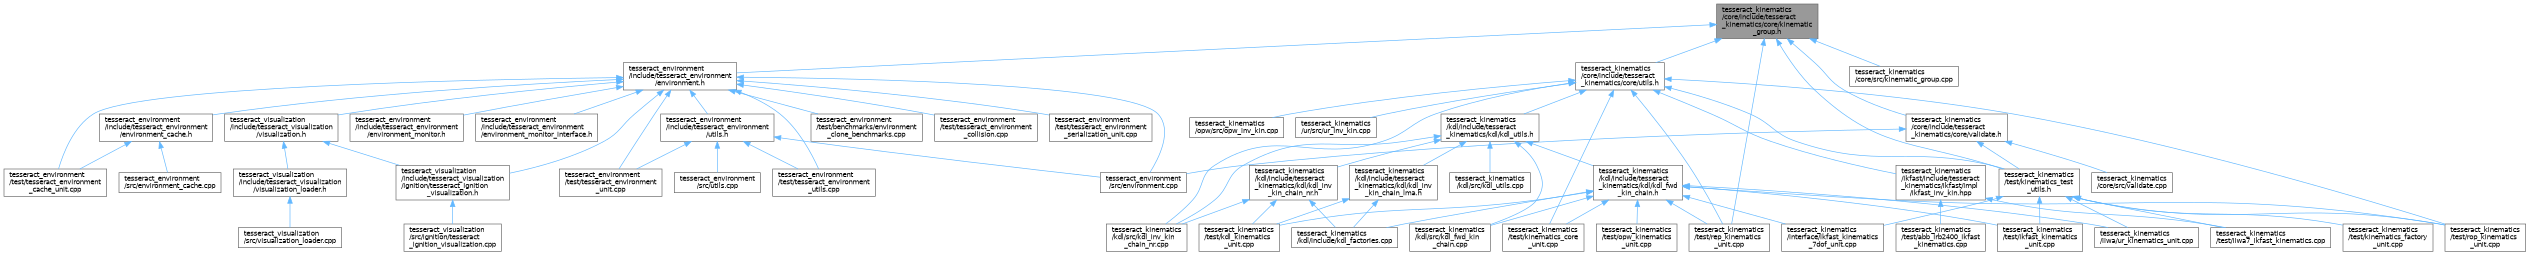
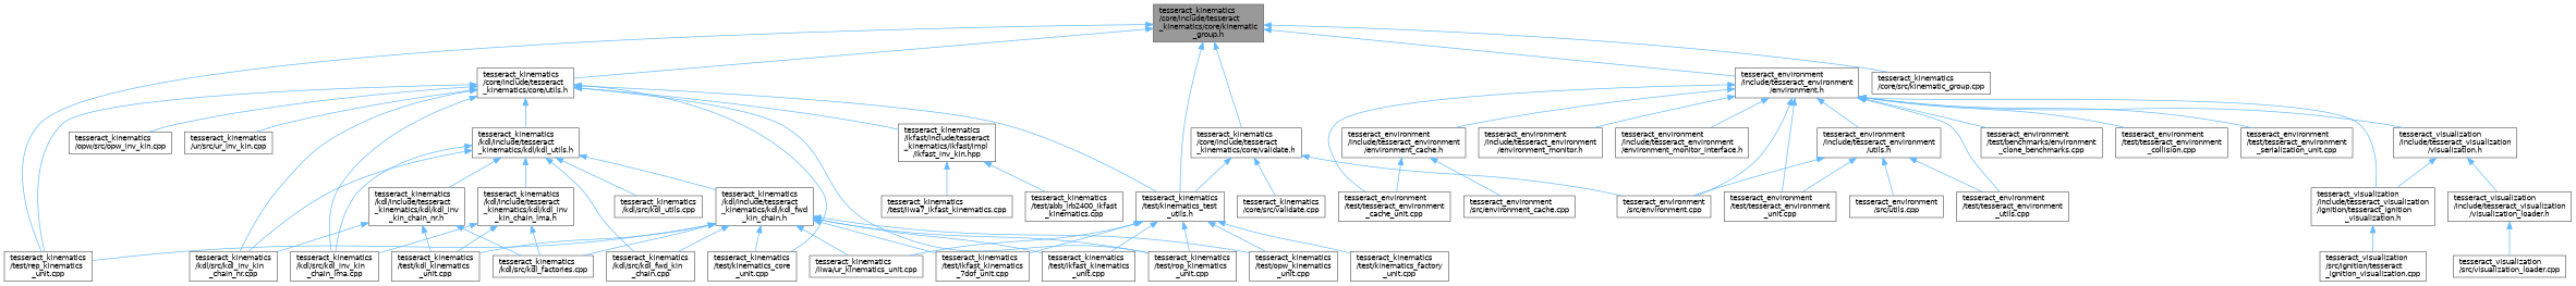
  digraph {
    node [color=grey40 fillcolor=white fontname=Helvetica fontsize=10 shape=box style=filled]
    edge [color=steelblue1 dir=back fontname=Helvetica fontsize=10 labelfontname=Helvetica labelfontsize=10 style=solid]
    n1 [color=gray40 fillcolor=grey60 fontcolor=black height=0.2 label="tesseract_kinematics\l/core/include/tesseract\l_kinematics/core/kinematic\l_group.h" width=0.4]
    n2 [height=0.2 label="tesseract_environment\l/include/tesseract_environment\l/environment.h" width=0.4]
    n3 [height=0.2 label="tesseract_kinematics\l/core/include/tesseract\l_kinematics/core/utils.h" width=0.4]
    n4 [height=0.2 label="tesseract_kinematics\l/test/rep_kinematics\l_unit.cpp" width=0.4]
    n5 [height=0.2 label="tesseract_kinematics\l/test/kinematics_test\l_utils.h" width=0.4]
    n6 [height=0.2 label="tesseract_kinematics\l/core/include/tesseract\l_kinematics/core/validate.h" width=0.4]
    n7 [height=0.2 label="tesseract_kinematics\l/core/src/kinematic_group.cpp" width=0.4]
    n8 [height=0.2 label="tesseract_environment\l/include/tesseract_environment\l/environment_cache.h" width=0.4]
    n9 [height=0.2 label="tesseract_environment\l/test/tesseract_environment\l_cache_unit.cpp" width=0.4]
    n10 [height=0.2 label="tesseract_environment\l/include/tesseract_environment\l/environment_monitor.h" width=0.4]
    n11 [height=0.2 label="tesseract_environment\l/include/tesseract_environment\l/environment_monitor_interface.h" width=0.4]
    n12 [height=0.2 label="tesseract_environment\l/include/tesseract_environment\l/utils.h" width=0.4]
    n13 [height=0.2 label="tesseract_environment\l/src/environment.cpp" width=0.4]
    n14 [height=0.2 label="tesseract_environment\l/test/tesseract_environment\l_unit.cpp" width=0.4]
    n15 [height=0.2 label="tesseract_environment\l/test/tesseract_environment\l_utils.cpp" width=0.4]
    n16 [height=0.2 label="tesseract_environment\l/test/benchmarks/environment\l_clone_benchmarks.cpp" width=0.4]
    n17 [height=0.2 label="tesseract_environment\l/test/tesseract_environment\l_collision.cpp" width=0.4]
    n18 [height=0.2 label="tesseract_environment\l/test/tesseract_environment\l_serialization_unit.cpp" width=0.4]
    n19 [height=0.2 label="tesseract_visualization\l/include/tesseract_visualization\l/ignition/tesseract_ignition\l_visualization.h" width=0.4]
    n20 [height=0.2 label="tesseract_visualization\l/include/tesseract_visualization\l/visualization.h" width=0.4]
    n21 [height=0.2 label="tesseract_kinematics\l/ikfast/include/tesseract\l_kinematics/ikfast/impl\l/ikfast_inv_kin.hpp" width=0.4]
    n22 [height=0.2 label="tesseract_kinematics\l/kdl/include/tesseract\l_kinematics/kdl/kdl_utils.h" width=0.4]
    n23 [height=0.2 label="tesseract_kinematics\l/test/kinematics_core\l_unit.cpp" width=0.4]
    n24 [height=0.2 label="tesseract_kinematics\l/test/rop_kinematics\l_unit.cpp" width=0.4]
+   n25 [height=0.2 label="tesseract_kinematics\l/kdl/src/kdl_inv_kin\l_chain_lma.cpp" width=0.4]
    n26 [height=0.2 label="tesseract_kinematics\l/kdl/src/kdl_inv_kin\l_chain_nr.cpp" width=0.4]
    n27 [height=0.2 label="tesseract_kinematics\l/opw/src/opw_inv_kin.cpp" width=0.4]
    n28 [height=0.2 label="tesseract_kinematics\l/ur/src/ur_inv_kin.cpp" width=0.4]
-   n29 [height=0.2 label="tesseract_kinematics\l/interface/ikfast_kinematics\l_7dof_unit.cpp" width=0.4]
+   n29 [height=0.2 label="tesseract_kinematics\l/test/ikfast_kinematics\l_7dof_unit.cpp" width=0.4]
    n30 [height=0.2 label="tesseract_kinematics\l/test/ikfast_kinematics\l_unit.cpp" width=0.4]
    n31 [height=0.2 label="tesseract_kinematics\l/test/opw_kinematics\l_unit.cpp" width=0.4]
    n32 [height=0.2 label="tesseract_kinematics\l/iiwa/ur_kinematics_unit.cpp" width=0.4]
    n33 [height=0.2 label="tesseract_kinematics\l/test/kinematics_factory\l_unit.cpp" width=0.4]
    n34 [height=0.2 label="tesseract_kinematics\l/core/src/validate.cpp" width=0.4]
    n35 [height=0.2 label="tesseract_environment\l/src/environment_cache.cpp" width=0.4]
    n36 [height=0.2 label="tesseract_environment\l/src/utils.cpp" width=0.4]
    n37 [height=0.2 label="tesseract_visualization\l/src/ignition/tesseract\l_ignition_visualization.cpp" width=0.4]
    n38 [height=0.2 label="tesseract_visualization\l/include/tesseract_visualization\l/visualization_loader.h" width=0.4]
    n39 [height=0.2 label="tesseract_visualization\l/src/visualization_loader.cpp" width=0.4]
    n40 [height=0.2 label="tesseract_kinematics\l/test/abb_irb2400_ikfast\l_kinematics.cpp" width=0.4]
    n41 [height=0.2 label="tesseract_kinematics\l/test/iiwa7_ikfast_kinematics.cpp" width=0.4]
    n42 [height=0.2 label="tesseract_kinematics\l/kdl/include/tesseract\l_kinematics/kdl/kdl_fwd\l_kin_chain.h" width=0.4]
    n43 [height=0.2 label="tesseract_kinematics\l/kdl/src/kdl_fwd_kin\l_chain.cpp" width=0.4]
    n44 [height=0.2 label="tesseract_kinematics\l/kdl/include/tesseract\l_kinematics/kdl/kdl_inv\l_kin_chain_lma.h" width=0.4]
    n45 [height=0.2 label="tesseract_kinematics\l/kdl/include/tesseract\l_kinematics/kdl/kdl_inv\l_kin_chain_nr.h" width=0.4]
    n46 [height=0.2 label="tesseract_kinematics\l/kdl/src/kdl_utils.cpp" width=0.4]
-   n47 [height=0.2 label="tesseract_kinematics\l/kdl/include/kdl_factories.cpp" width=0.4]
+   n47 [height=0.2 label="tesseract_kinematics\l/kdl/src/kdl_factories.cpp" width=0.4]
    n48 [height=0.2 label="tesseract_kinematics\l/test/kdl_kinematics\l_unit.cpp" width=0.4]
    n1 -> n2
    n1 -> n3
    n1 -> n4
    n1 -> n5
    n1 -> n6
    n1 -> n7
    n2 -> n8
    n2 -> n9
    n2 -> n10
    n2 -> n11
    n2 -> n12
    n2 -> n13
    n2 -> n14
    n2 -> n15
    n2 -> n16
    n2 -> n17
    n2 -> n18
    n2 -> n19
    n2 -> n20
    n3 -> n4
    n3 -> n5
    n3 -> n21
    n3 -> n22
    n3 -> n23
    n3 -> n24
+   n3 -> n25
    n3 -> n26
    n3 -> n27
    n3 -> n28
    n5 -> n24
    n5 -> n29
    n5 -> n30
-   n5 -> n41
+   n5 -> n31
    n5 -> n32
    n5 -> n33
    n6 -> n5
    n6 -> n13
    n6 -> n34
    n8 -> n9
    n8 -> n35
    n12 -> n13
    n12 -> n14
    n12 -> n15
    n12 -> n36
    n19 -> n37
    n20 -> n19
    n20 -> n38
    n21 -> n40
    n21 -> n41
+   n22 -> n25
    n22 -> n26
    n22 -> n42
    n22 -> n43
    n22 -> n44
    n22 -> n45
    n22 -> n46
    n38 -> n39
    n42 -> n4
    n42 -> n23
    n42 -> n24
    n42 -> n29
    n42 -> n30
    n42 -> n31
    n42 -> n32
    n42 -> n43
    n42 -> n47
    n42 -> n48
+   n44 -> n25
    n44 -> n47
    n44 -> n48
    n45 -> n26
    n45 -> n47
    n45 -> n48
  }
